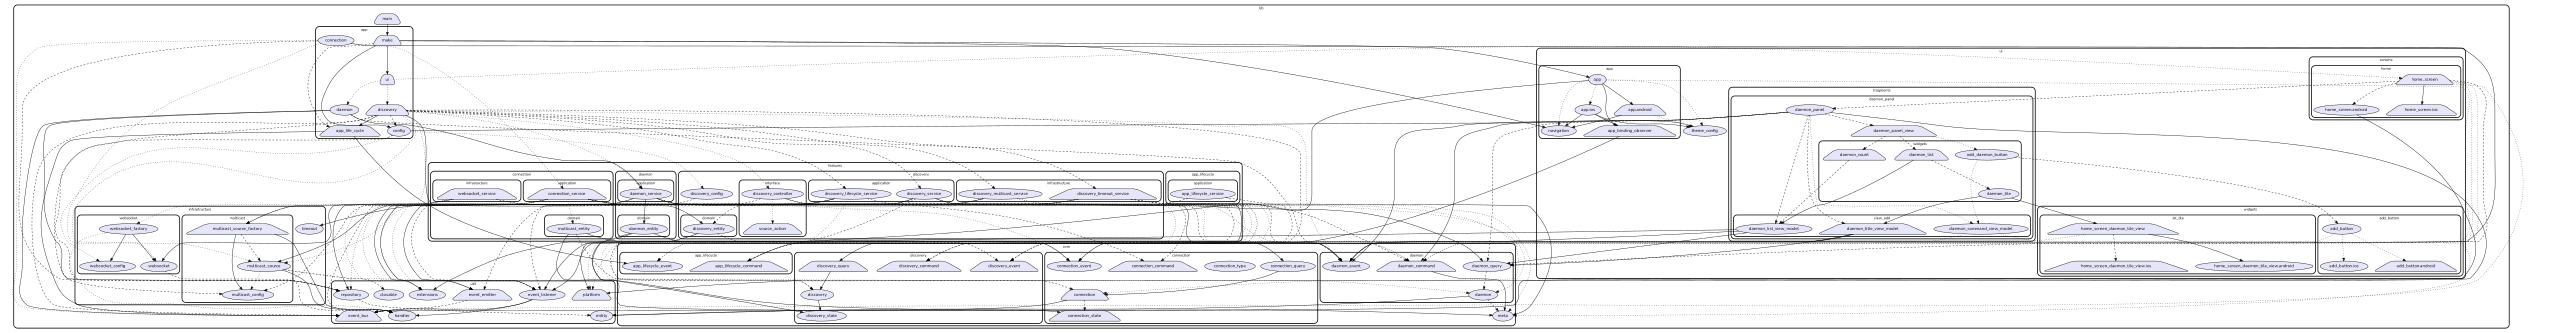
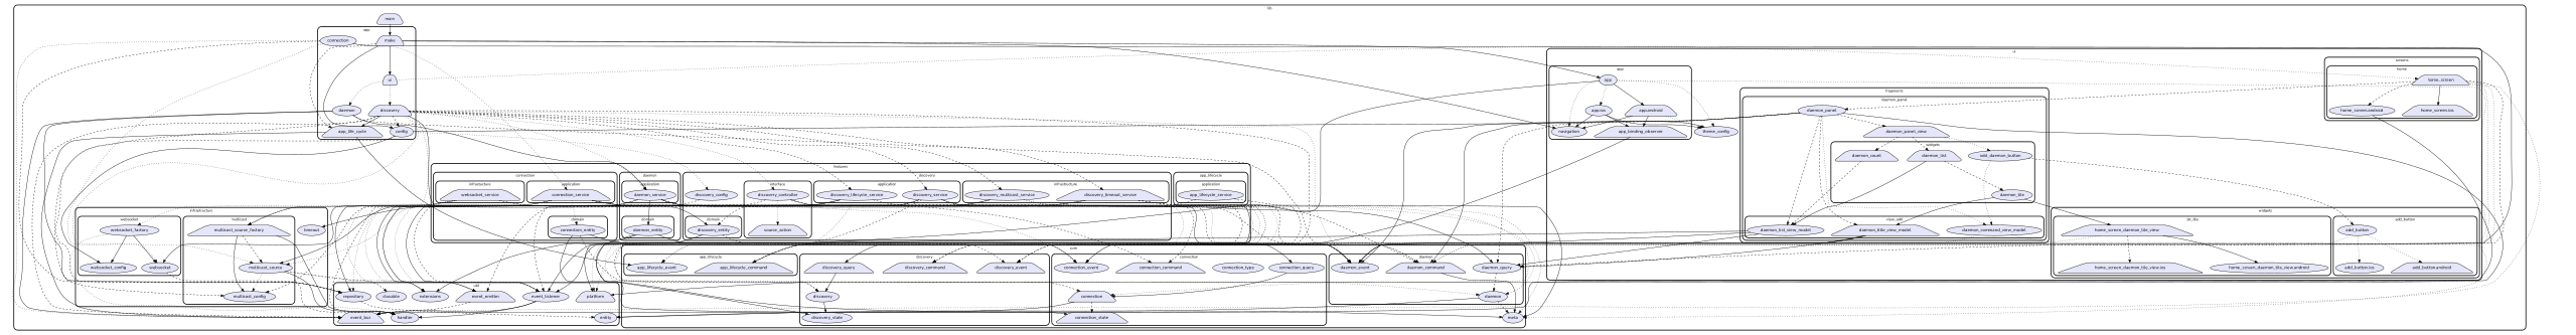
  digraph {
    fontname=Nunito
    fontsize=13
    penwidth=2.6
    style=rounded
    node [fillcolor=Lavender fontname=Nunito fontsize=15 penwidth=1.3 shape=ellipse style="filled,rounded"]
    edge [fontname=Nunito penwidth=1.3 style=bold]
    n1 [label=daemon_command_view_model]
    n2 [label=daemon_title_view_model shape=trapezium]
    n3 [label=daemon_list_view_model]
    n4 [label=daemon_tile]
    n5 [label=daemon_list shape=trapezium]
    n6 [label=daemon_count shape=trapezium]
    n7 [label=add_daemon_button]
    n8 [label=daemon_panel]
    n9 [label=daemon_panel_view shape=trapezium]
    n10 [label="app.android" shape=trapezium]
    n11 [label=app_binding_observer shape=trapezium]
    n12 [label="app.ios"]
    n13 [label=navigation]
    n14 [label=app]
    n15 [label="home_screen.android"]
    n16 [label="home_screen.ios" shape=trapezium]
    n17 [label=home_screen shape=trapezium]
    n18 [label="home_screen_daemon_tile_view.ios" shape=trapezium]
    n19 [label="home_screen_daemon_tile_view.android"]
    n20 [label=home_screen_daemon_tile_view shape=trapezium]
    n21 [label=add_button]
    n22 [label="add_button.ios"]
    n23 [label="add_button.android" shape=trapezium]
    n24 [label=theme_config]
    n25 [label=connection_command shape=trapezium]
    n26 [label=connection_type]
    n27 [label=connection shape=trapezium]
    n28 [label=connection_state shape=trapezium]
    n29 [label=connection_query]
    n30 [label=connection_event]
    n31 [label=discovery_state]
    n32 [label=discovery_query shape=trapezium]
    n33 [label=discovery_event shape=trapezium]
    n34 [label=discovery_command shape=trapezium]
    n35 [label=discovery]
    n36 [label=daemon]
    n37 [label=daemon_query]
    n38 [label=daemon_event]
    n39 [label=daemon_command shape=trapezium]
    n40 [label=app_lifecycle_command shape=trapezium]
    n41 [label=app_lifecycle_event]
    n42 [label=meta]
    n43 [label=daemon]
    n44 [label=ui shape=trapezium]
    n45 [label=config]
    n46 [label=connection]
    n47 [label=app_life_cycle shape=trapezium]
    n48 [label=discovery shape=trapezium]
    n49 [label=make shape=trapezium]
    n50 [label=handler]
    n51 [label=event_bus shape=trapezium]
    n52 [label=extensions]
    n53 [label=repository]
    n54 [label=event_emitter shape=trapezium]
    n55 [label=platform shape=trapezium]
    n56 [label=event_listener]
    n57 [label=closable]
    n58 [label=entity]
    n59 [label=websocket_service shape=trapezium]
    n60 [label=connection_service shape=trapezium]
-   n61 [label=multicast_entity]
+   n61 [label=connection_entity]
    n62 [label=discovery_controller]
    n63 [label=source_action shape=trapezium]
    n64 [label=discovery_lifecycle_service]
    n65 [label=discovery_service]
    n66 [label=discovery_multicast_service]
    n67 [label=discovery_timeout_service shape=trapezium]
    n68 [label=discovery_entity]
    n69 [label=discovery_config]
    n70 [label=daemon_service]
    n71 [label=daemon_entity]
    n72 [label=app_lifecycle_service]
    n73 [label=multicast_source_factory shape=trapezium]
    n74 [label=multicast_source]
    n75 [label=multicast_config]
    n76 [label=websocket_config]
    n77 [label=websocket]
    n78 [label=websocket_factory]
    n79 [label=timeout]
    n80 [label=main shape=trapezium]
    subgraph cluster_1 {
      label=lib
      n80
      subgraph cluster_2 {
        label=ui
        n24
        subgraph cluster_3 {
          label=fragments
          subgraph cluster_4 {
            label=daemon_panel
            n8
            n9
            subgraph cluster_5 {
              label=view_add
              n1
              n2
              n3
            }
            subgraph cluster_6 {
              label=widgets
              n4
              n5
              n6
              n7
            }
          }
        }
        subgraph cluster_7 {
          label=app
          n10
          n11
          n12
          n13
          n14
        }
        subgraph cluster_8 {
          label=screens
          subgraph cluster_9 {
            label=home
            n15
            n16
            n17
          }
        }
        subgraph cluster_10 {
          label=widgets
          subgraph cluster_11 {
            label=list_tile
            n18
            n19
            n20
          }
          subgraph cluster_12 {
            label=add_button
            n21
            n22
            n23
          }
        }
      }
      subgraph cluster_13 {
        label=core
        n42
        subgraph cluster_14 {
          label=connection
          n25
          n26
          n27
          n28
          n29
          n30
        }
        subgraph cluster_15 {
          label=discovery
          n31
          n32
          n33
          n34
          n35
        }
        subgraph cluster_16 {
          label=daemon
          n36
          n37
          n38
          n39
        }
        subgraph cluster_17 {
          label=app_lifecycle
          n40
          n41
        }
      }
      subgraph cluster_18 {
        label=app
        n43
        n44
        n45
        n46
        n47
        n48
        n49
      }
      subgraph cluster_19 {
        label=util
        n50
        n51
        n52
        n53
        n54
        n55
        n56
        n57
        n58
      }
      subgraph cluster_20 {
        label=features
        subgraph cluster_21 {
          label=connection
          subgraph cluster_22 {
            label=infrastucture
            n59
          }
          subgraph cluster_23 {
            label=application
            n60
          }
          subgraph cluster_24 {
            label=domain
            n61
          }
        }
        subgraph cluster_25 {
          label=discovery
          n69
          subgraph cluster_26 {
            label=interface
            n62
            n63
          }
          subgraph cluster_27 {
            label=application
            n64
            n65
          }
          subgraph cluster_28 {
            label=infrastructure
            n66
            n67
          }
          subgraph cluster_29 {
            label=domain
            n68
          }
        }
        subgraph cluster_30 {
          label=daemon
          subgraph cluster_31 {
            label=application
            n70
          }
          subgraph cluster_32 {
            label=domain
            n71
          }
        }
        subgraph cluster_33 {
          label=app_lifecycle
          subgraph cluster_34 {
            label=application
            n72
          }
        }
      }
      subgraph cluster_35 {
        label=infrastructure
        n79
        subgraph cluster_36 {
          label=multicast
          n73
          n74
          n75
        }
        subgraph cluster_37 {
          label=websocket
          n76
          n77
          n78
        }
      }
    }
    n1 -> n39 [style=dotted]
    n1 -> n42 [style=dotted]
    n2 -> n37
    n2 -> n38
    n2 -> n56
    n3 -> n37
    n3 -> n38
    n3 -> n56
    n4 -> n2
    n4 -> n20
    n5 -> n3
    n5 -> n4 [style=dashed]
    n6 -> n3 [style=dashed]
    n7 -> n1 [style=dotted]
    n7 -> n21 [style=dashed]
    n8 -> n1 [style=dotted]
    n8 -> n2 [style=dashed]
    n8 -> n3 [style=dashed]
    n8 -> n9 [style=dashed]
    n8 -> n37 [style=dashed]
    n8 -> n38
    n8 -> n39
    n8 -> n51
    n9 -> n5 [style=dashed]
    n9 -> n6 [style=dashed]
    n9 -> n7 [style=dotted]
-   n14 -> n11
+   n10 -> n11
    n10 -> n13
    n10 -> n24 [style=dotted]
    n11 -> n40
    n12 -> n11
    n12 -> n13
    n12 -> n24
    n14 -> n10
    n14 -> n12 [style=dotted]
    n14 -> n13 [style=dotted]
    n14 -> n24 [style=dotted]
    n14 -> n40 [style=dotted]
    n14 -> n55
    n15 -> n55
    n17 -> n8 [style=dashed]
    n17 -> n15 [style=dashed]
    n17 -> n16
    n17 -> n37 [style=dashed]
    n17 -> n38 [style=dotted]
    n17 -> n39 [style=dotted]
    n17 -> n51 [style=dotted]
    n20 -> n18 [style=dashed]
    n20 -> n19
    n20 -> n55 [style=dotted]
    n21 -> n22 [style=dotted]
    n21 -> n23 [style=dotted]
    n21 -> n55 [style=dotted]
    n27 -> n28 [style=dashed]
    n27 -> n58
    n29 -> n27
    n32 -> n35
    n35 -> n31
    n36 -> n42 [style=dashed]
    n36 -> n58
    n37 -> n36 [style=dashed]
    n39 -> n42
    n43 -> n38 [style=dashed]
    n43 -> n51
    n43 -> n53
    n43 -> n70
    n44 -> n17 [style=dotted]
    n44 -> n43 [style=dotted]
    n44 -> n48 [style=dotted]
    n45 -> n24
    n45 -> n69 [style=dotted]
    n45 -> n75 [style=dashed]
-   n45 -> n76 [style=dotted]
+   n45 -> n76
    n46 -> n30
    n46 -> n51 [style=dotted]
    n46 -> n53 [style=dashed]
    n46 -> n60 [style=dotted]
    n46 -> n77 [style=dotted]
    n47 -> n41
    n47 -> n51
    n48 -> n33 [style=dashed]
    n48 -> n38 [style=dotted]
    n48 -> n45 [style=dashed]
    n48 -> n47
    n48 -> n51 [style=dashed]
    n48 -> n53 [style=dashed]
    n48 -> n62 [style=dotted]
    n48 -> n64 [style=dashed]
    n48 -> n65 [style=dashed]
    n48 -> n66 [style=dashed]
    n48 -> n67 [style=dashed]
    n48 -> n68
    n48 -> n70 [style=dotted]
    n48 -> n73 [style=dotted]
    n48 -> n74 [style=dotted]
    n49 -> n13
    n49 -> n14
    n49 -> n44
    n49 -> n45
    n49 -> n47 [style=dashed]
    n53 -> n58 [style=dashed]
    n54 -> n51 [style=dashed]
    n56 -> n50
    n56 -> n51
    n59 -> n25 [style=dashed]
    n59 -> n30 [style=dotted]
    n59 -> n56 [style=dotted]
    n59 -> n77
    n59 -> n78 [style=dotted]
    n60 -> n25 [style=dashed]
    n60 -> n27 [style=dotted]
    n60 -> n29
    n60 -> n30 [style=dotted]
    n60 -> n52 [style=dotted]
    n60 -> n53
    n60 -> n54 [style=dotted]
    n60 -> n61 [style=dotted]
    n61 -> n27 [style=dashed]
    n61 -> n28
    n61 -> n30
-   n62 -> n39 [style=dotted]
+   n62 -> n39 [style=dashed]
    n62 -> n42
    n62 -> n50 [style=dashed]
    n62 -> n63 [style=dotted]
    n64 -> n34 [style=dashed]
    n64 -> n41 [style=dotted]
    n64 -> n56
    n64 -> n74
    n65 -> n32
    n65 -> n33 [style=dotted]
    n65 -> n34 [style=dotted]
    n65 -> n35 [style=dashed]
    n65 -> n52
    n65 -> n54 [style=dotted]
    n65 -> n68 [style=dashed]
    n66 -> n33 [style=dotted]
    n66 -> n34 [style=dotted]
    n66 -> n56 [style=dashed]
    n66 -> n73
    n66 -> n74 [style=dotted]
    n67 -> n38 [style=dashed]
    n67 -> n39 [style=dashed]
    n67 -> n56 [style=dashed]
    n67 -> n79
    n68 -> n31
    n68 -> n33 [style=dashed]
    n68 -> n35 [style=dotted]
    n69 -> n75 [style=dashed]
    n70 -> n36 [style=dotted]
    n70 -> n37
    n70 -> n38 [style=dashed]
    n70 -> n39 [style=dotted]
    n70 -> n42 [style=dotted]
    n70 -> n53 [style=dotted]
    n70 -> n54
    n70 -> n71
    n71 -> n36 [style=dotted]
    n71 -> n38
    n71 -> n42
    n71 -> n52
    n72 -> n40 [style=dashed]
    n72 -> n41 [style=dotted]
    n72 -> n54 [style=dashed]
    n73 -> n50
    n73 -> n74 [style=dashed]
    n73 -> n75
    n74 -> n50
    n74 -> n52 [style=dotted]
    n74 -> n57 [style=dashed]
    n74 -> n75 [style=dotted]
    n77 -> n50 [style=dashed]
    n78 -> n50 [style=dotted]
    n78 -> n76
    n78 -> n77
    n80 -> n49
  }
